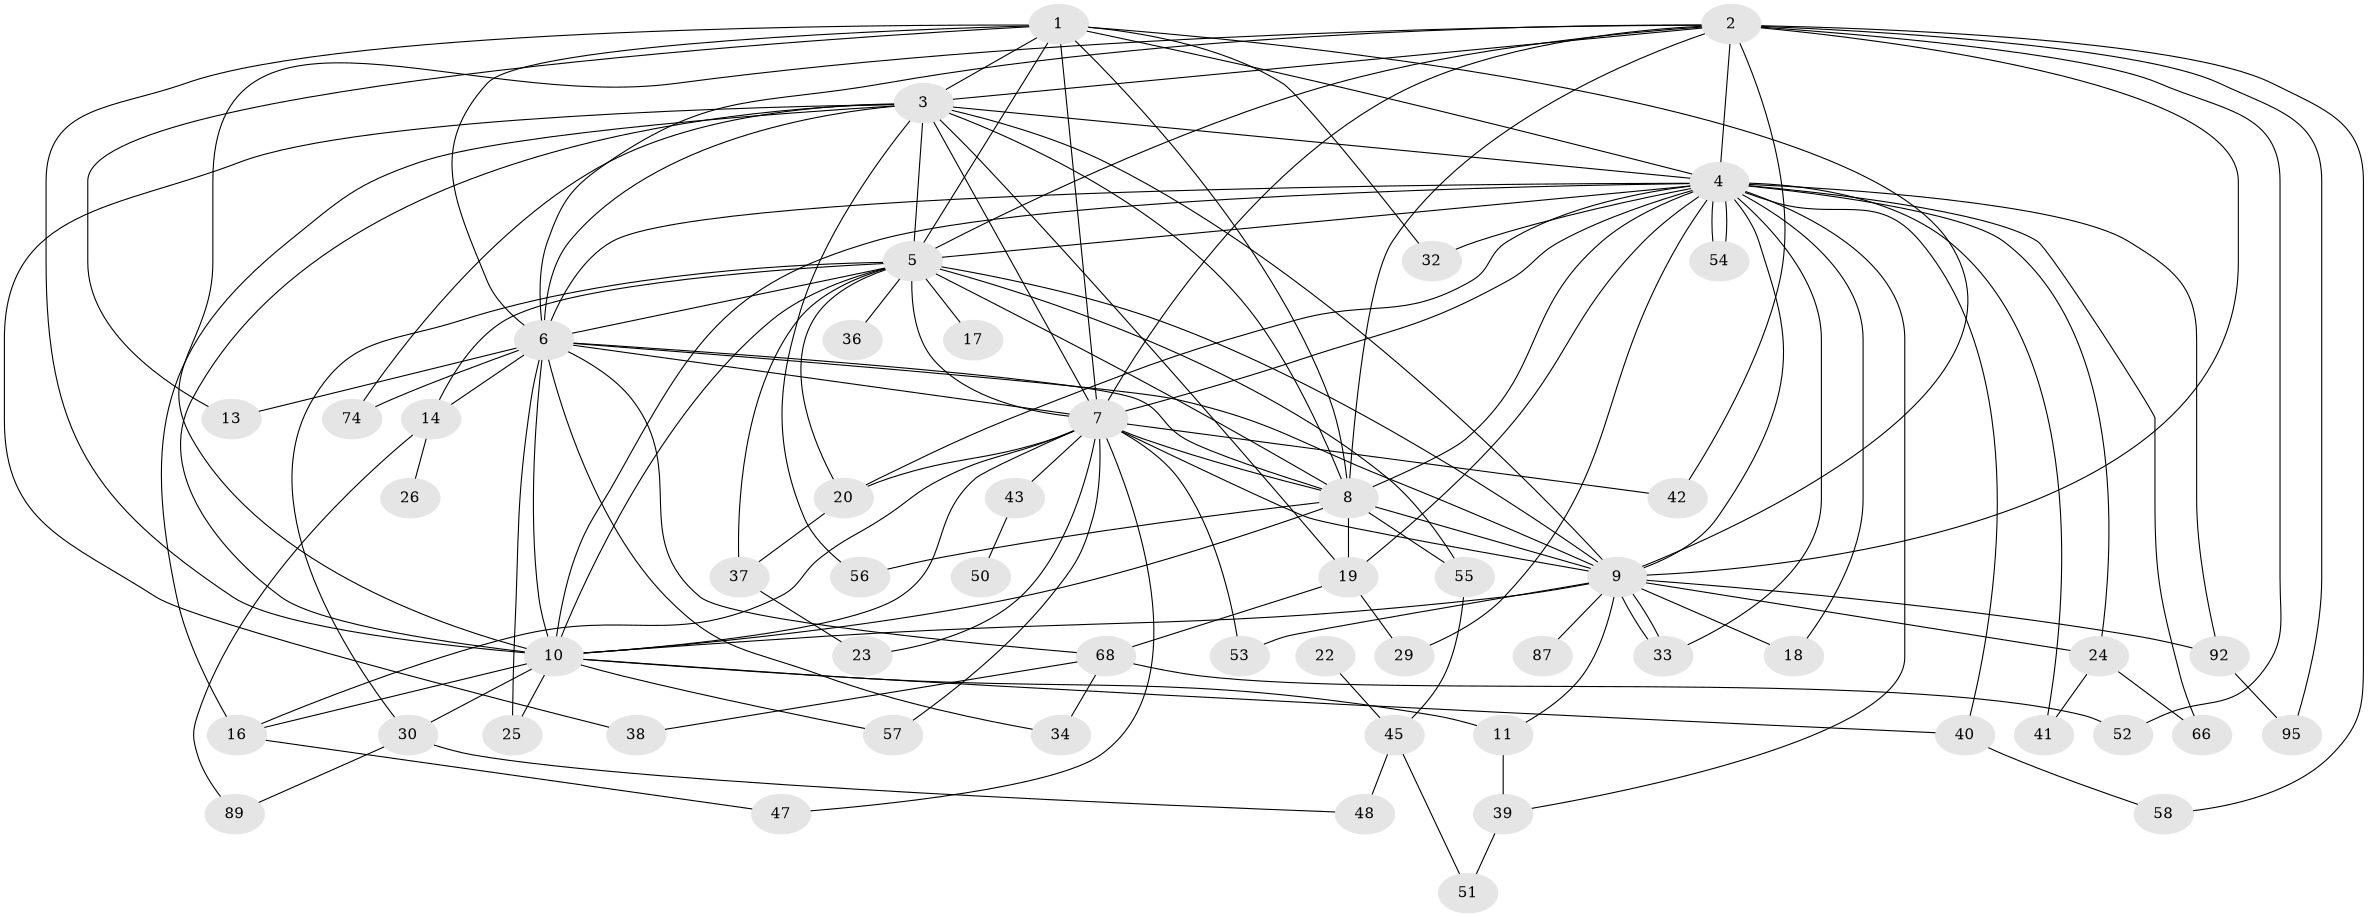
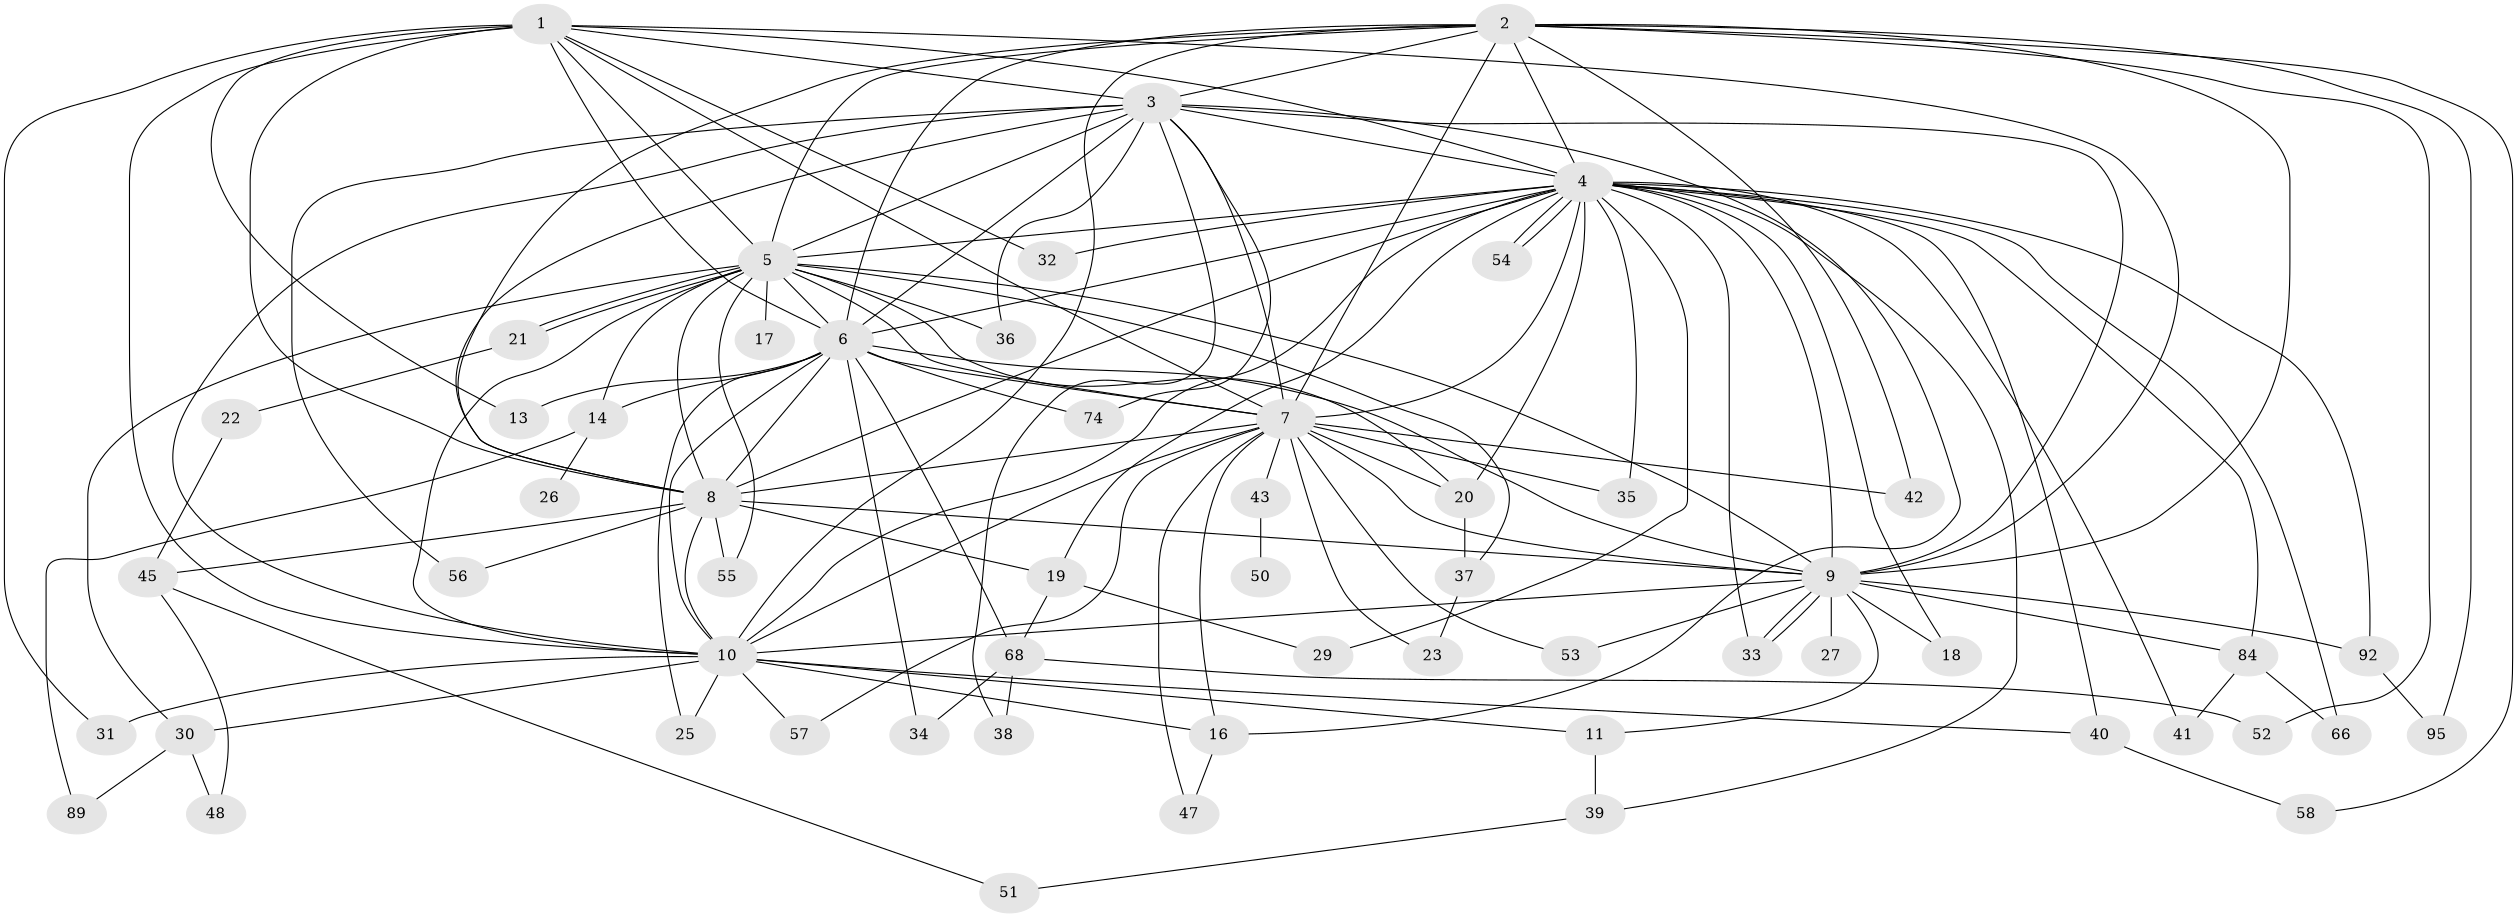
  graph {
    node [color=gray90 style=filled]
    1
    3
    4
    5
    6
    7
    8
    9
    10
    13
+   31
    32
    2
    n14 [label=95]
    42
    52
    58
    36
    38
    n20 [label=74]
    56
    16
    n23 [label=92]
    18
    19
    20
-   24
+   24 [label=84]
    29
+   35
    39
    40
    41
    n33 [label=66]
    54
    33
    17
    14
+   21
    30
    37
    55
    25
    n43 [label=68]
    34
    43
    23
    47
    53
    57
    45
    11
-   27 [label=87]
+   27
    51
    26
    n55 [label=89]
    22
    48
    50
    1 -- 3
    1 -- 4
    1 -- 5
    1 -- 6
    1 -- 7
    1 -- 8
    1 -- 9
    1 -- 10
    1 -- 13
+   1 -- 31
    1 -- 32
    3 -- 4
    3 -- 5
    3 -- 6
    3 -- 7
    3 -- 8
    3 -- 9
    3 -- 10
-   3 -- 19
+   3 -- 36
    3 -- 38
    3 -- n20
    3 -- 56
    3 -- 16
    4 -- 5
    4 -- 6
    4 -- 7
    4 -- 8
    4 -- 9
    4 -- 10
    4 -- 32
    4 -- n23
    4 -- 18
    4 -- 19
    4 -- 20
    4 -- 24
    4 -- 29
+   4 -- 35
    4 -- 39
    4 -- 40
    4 -- 41
    4 -- n33
    4 -- 54
    4 -- 54
    4 -- 33
    5 -- 6
    5 -- 7
    5 -- 8
    5 -- 9
    5 -- 10
    5 -- 36
    5 -- 20
    5 -- 17
    5 -- 14
+   5 -- 21
+   5 -- 21
    5 -- 30
    5 -- 37
    5 -- 55
    6 -- 7
    6 -- 8
    6 -- 9
    6 -- 10
    6 -- 13
    6 -- n20
    6 -- 14
    6 -- 25
    6 -- n43
    6 -- 34
    7 -- 8
    7 -- 9
    7 -- 10
    7 -- 42
    7 -- 16
    7 -- 20
+   7 -- 35
    7 -- 43
    7 -- 23
    7 -- 47
    7 -- 53
    7 -- 57
    8 -- 9
    8 -- 10
    8 -- 56
    8 -- 19
    8 -- 55
-   55 -- 45
+   8 -- 45
    9 -- 10
    9 -- n23
    9 -- 18
    9 -- 24
    9 -- 33
    9 -- 33
    9 -- 53
    9 -- 11
    9 -- 27
+   10 -- 31
    10 -- 16
    10 -- 40
    10 -- 30
    10 -- 25
    10 -- 57
    10 -- 11
    2 -- 3
    2 -- 4
    2 -- 5
    2 -- 6
    2 -- 7
    2 -- 8
    2 -- 9
    2 -- 10
    2 -- n14
    2 -- 42
    2 -- 52
    2 -- 58
    16 -- 47
    n23 -- n14
    19 -- 29
    19 -- n43
    20 -- 37
    24 -- 41
    24 -- n33
    39 -- 51
    40 -- 58
    14 -- 26
    14 -- n55
+   21 -- 22
    30 -- n55
    30 -- 48
    37 -- 23
    n43 -- 52
    n43 -- 38
    n43 -- 34
    43 -- 50
    45 -- 51
    45 -- 48
    11 -- 39
    22 -- 45
  }
